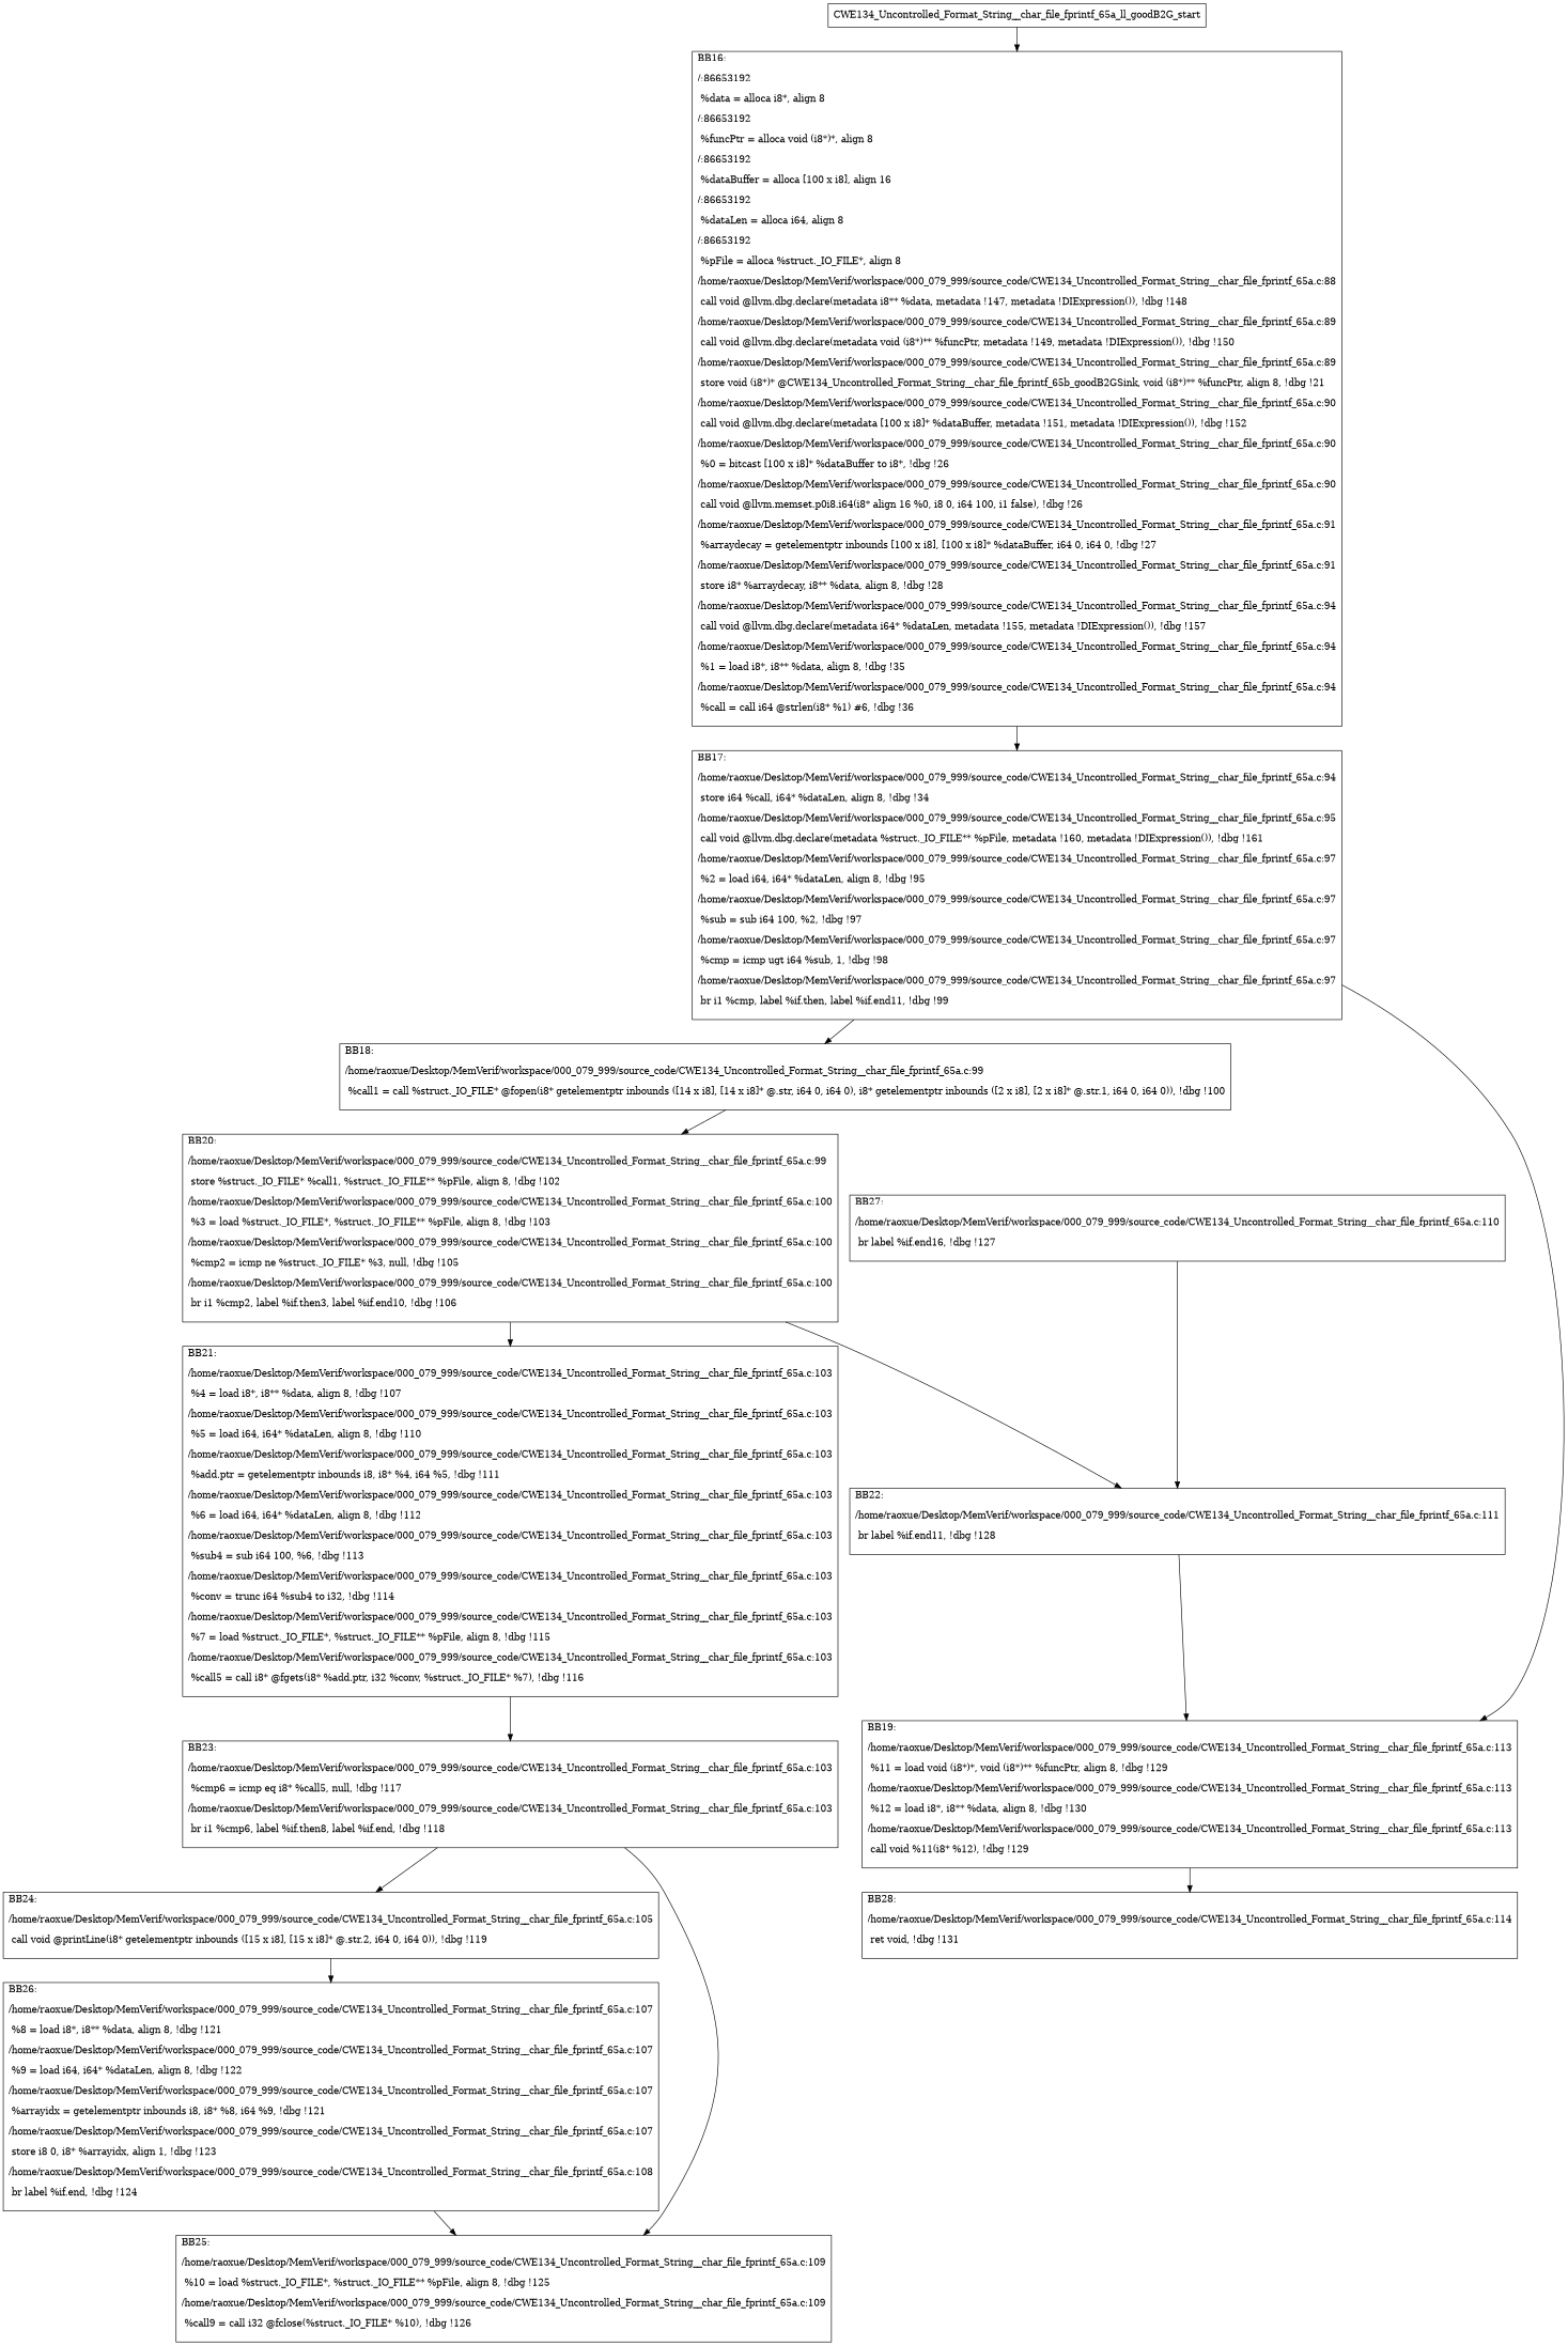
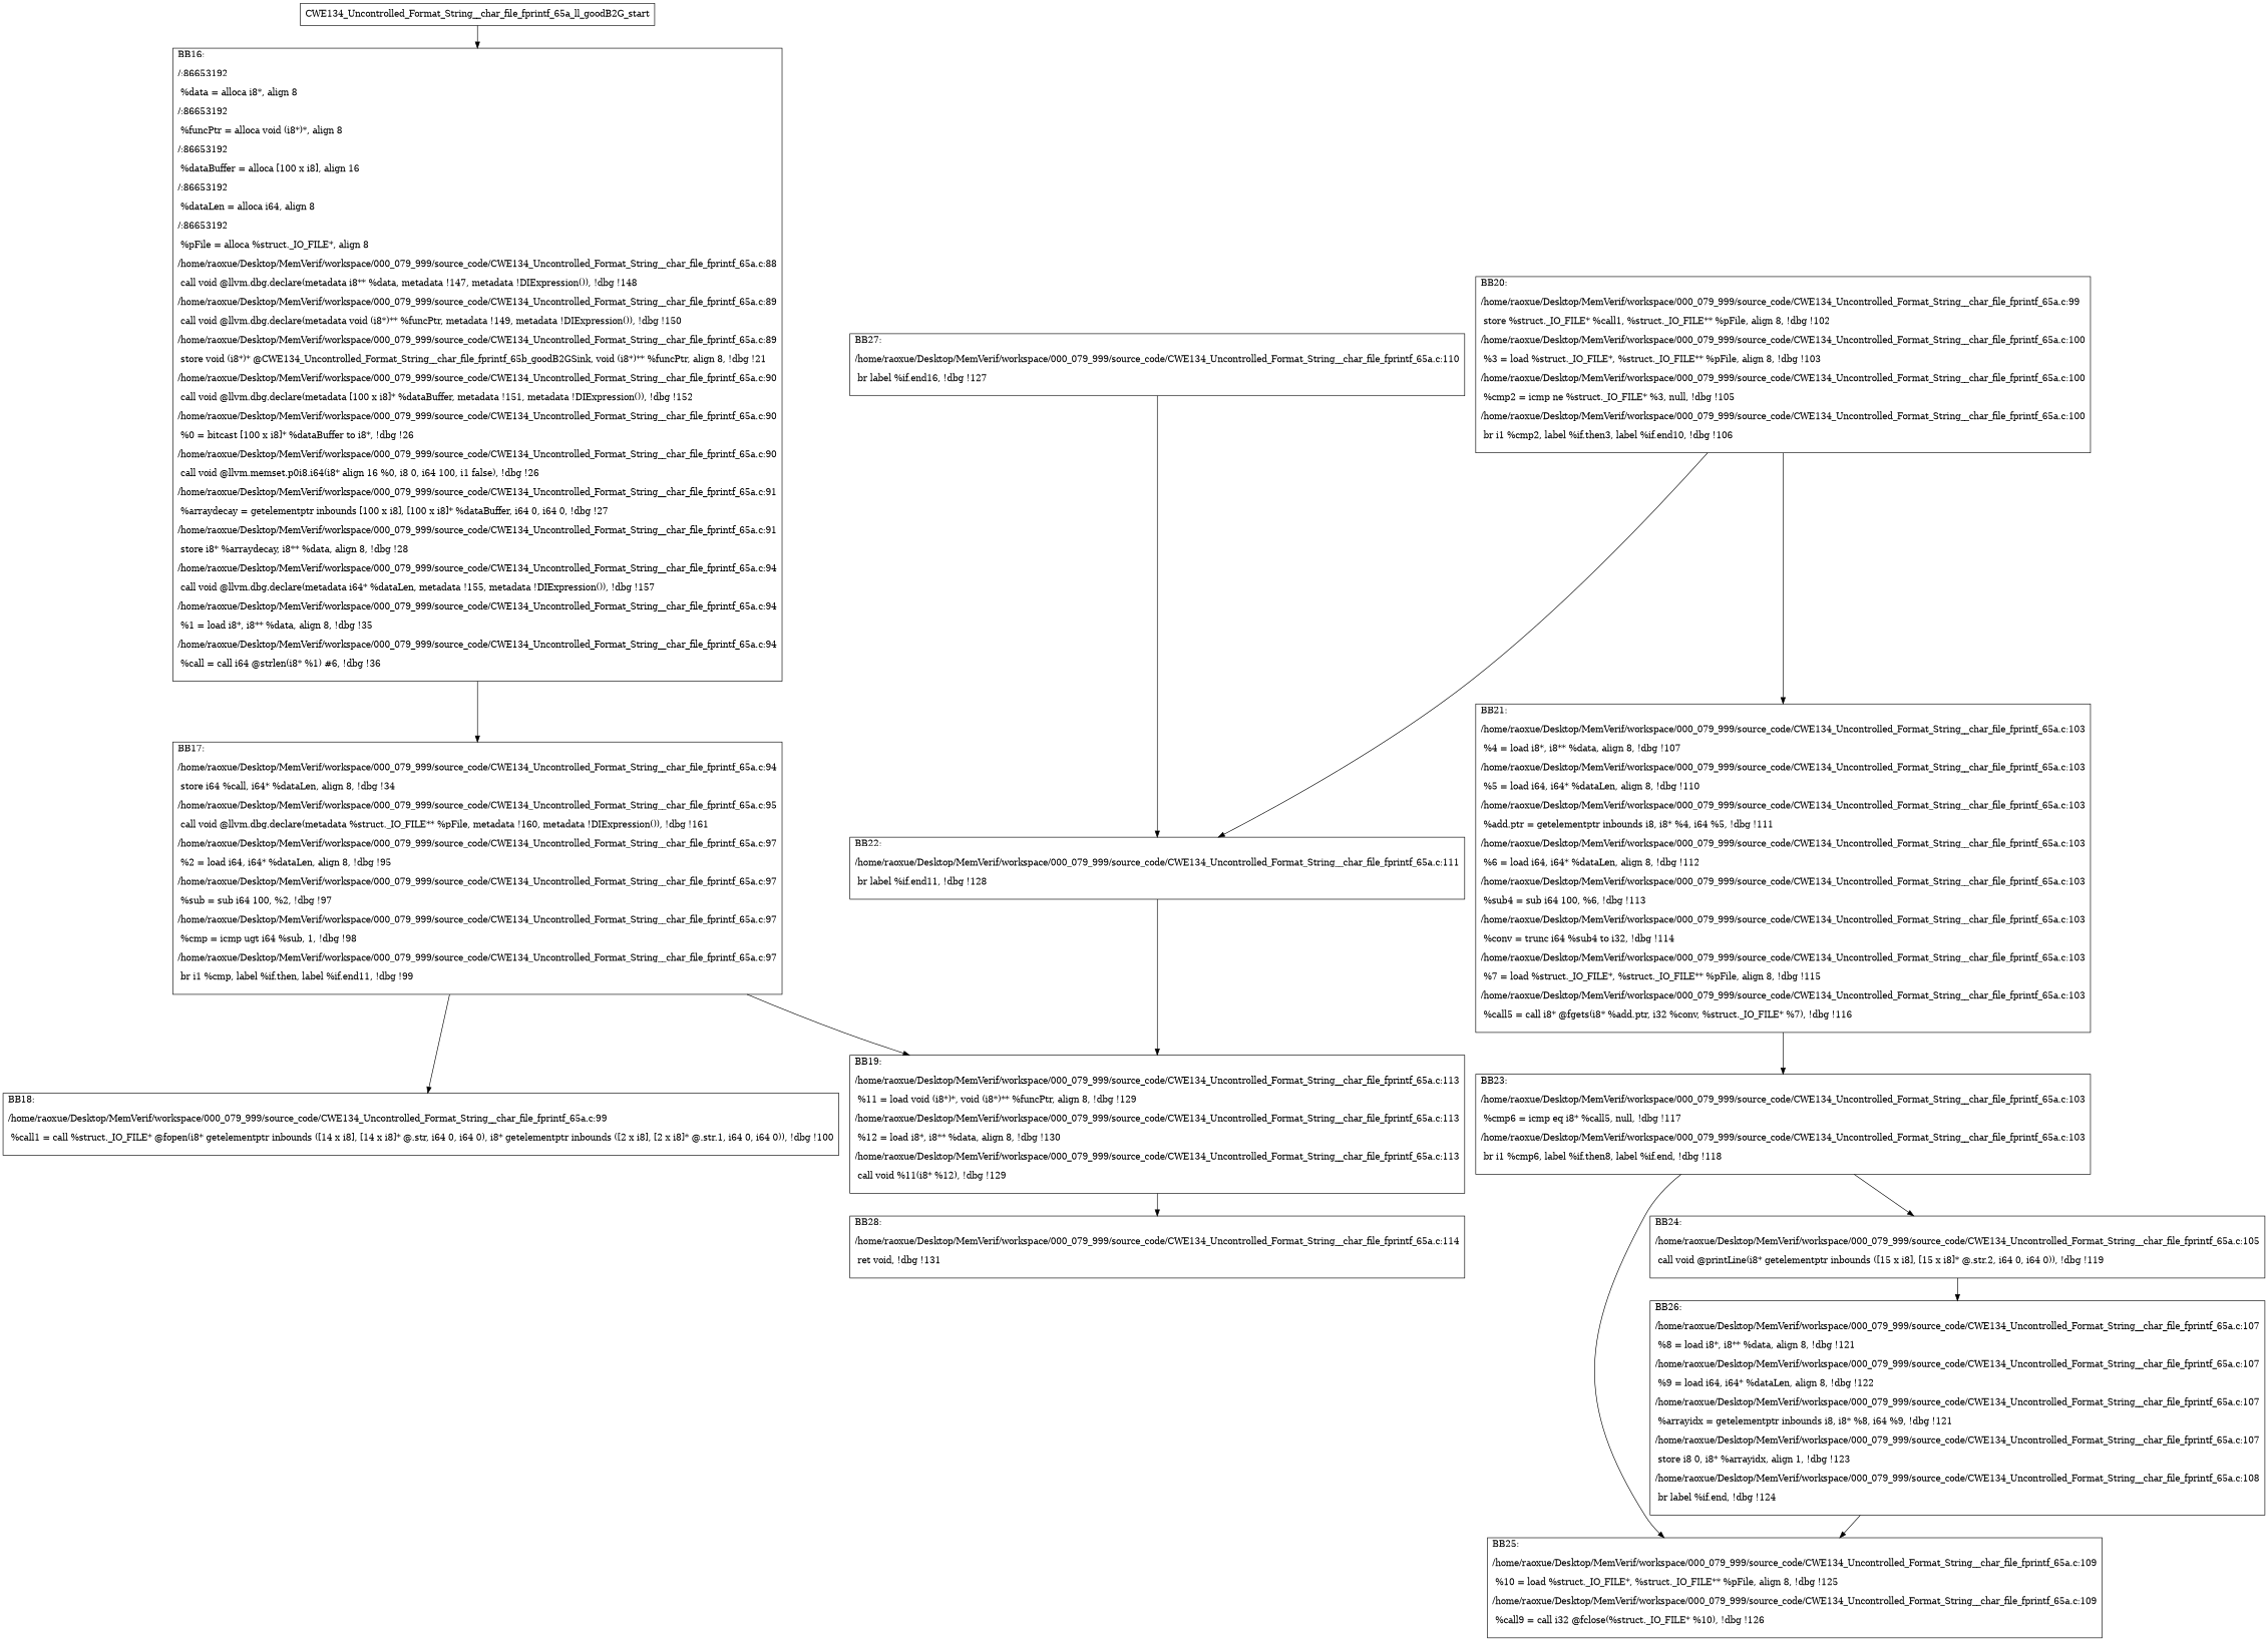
  digraph {
    node [shape=record]
    n1 [label="{CWE134_Uncontrolled_Format_String__char_file_fprintf_65a_ll_goodB2G_start}"]
    n2 [label="{BB16:\l\l/:86653192\l\n  %data = alloca i8*, align 8\l\n/:86653192\l\n  %funcPtr = alloca void (i8*)*, align 8\l\n/:86653192\l\n  %dataBuffer = alloca [100 x i8], align 16\l\n/:86653192\l\n  %dataLen = alloca i64, align 8\l\n/:86653192\l\n  %pFile = alloca %struct._IO_FILE*, align 8\l\n/home/raoxue/Desktop/MemVerif/workspace/000_079_999/source_code/CWE134_Uncontrolled_Format_String__char_file_fprintf_65a.c:88\l\n  call void @llvm.dbg.declare(metadata i8** %data, metadata !147, metadata !DIExpression()), !dbg !148\l\n/home/raoxue/Desktop/MemVerif/workspace/000_079_999/source_code/CWE134_Uncontrolled_Format_String__char_file_fprintf_65a.c:89\l\n  call void @llvm.dbg.declare(metadata void (i8*)** %funcPtr, metadata !149, metadata !DIExpression()), !dbg !150\l\n/home/raoxue/Desktop/MemVerif/workspace/000_079_999/source_code/CWE134_Uncontrolled_Format_String__char_file_fprintf_65a.c:89\l\n  store void (i8*)* @CWE134_Uncontrolled_Format_String__char_file_fprintf_65b_goodB2GSink, void (i8*)** %funcPtr, align 8, !dbg !21\l\n/home/raoxue/Desktop/MemVerif/workspace/000_079_999/source_code/CWE134_Uncontrolled_Format_String__char_file_fprintf_65a.c:90\l\n  call void @llvm.dbg.declare(metadata [100 x i8]* %dataBuffer, metadata !151, metadata !DIExpression()), !dbg !152\l\n/home/raoxue/Desktop/MemVerif/workspace/000_079_999/source_code/CWE134_Uncontrolled_Format_String__char_file_fprintf_65a.c:90\l\n  %0 = bitcast [100 x i8]* %dataBuffer to i8*, !dbg !26\l\n/home/raoxue/Desktop/MemVerif/workspace/000_079_999/source_code/CWE134_Uncontrolled_Format_String__char_file_fprintf_65a.c:90\l\n  call void @llvm.memset.p0i8.i64(i8* align 16 %0, i8 0, i64 100, i1 false), !dbg !26\l\n/home/raoxue/Desktop/MemVerif/workspace/000_079_999/source_code/CWE134_Uncontrolled_Format_String__char_file_fprintf_65a.c:91\l\n  %arraydecay = getelementptr inbounds [100 x i8], [100 x i8]* %dataBuffer, i64 0, i64 0, !dbg !27\l\n/home/raoxue/Desktop/MemVerif/workspace/000_079_999/source_code/CWE134_Uncontrolled_Format_String__char_file_fprintf_65a.c:91\l\n  store i8* %arraydecay, i8** %data, align 8, !dbg !28\l\n/home/raoxue/Desktop/MemVerif/workspace/000_079_999/source_code/CWE134_Uncontrolled_Format_String__char_file_fprintf_65a.c:94\l\n  call void @llvm.dbg.declare(metadata i64* %dataLen, metadata !155, metadata !DIExpression()), !dbg !157\l\n/home/raoxue/Desktop/MemVerif/workspace/000_079_999/source_code/CWE134_Uncontrolled_Format_String__char_file_fprintf_65a.c:94\l\n  %1 = load i8*, i8** %data, align 8, !dbg !35\l\n/home/raoxue/Desktop/MemVerif/workspace/000_079_999/source_code/CWE134_Uncontrolled_Format_String__char_file_fprintf_65a.c:94\l\n  %call = call i64 @strlen(i8* %1) #6, !dbg !36\l\n}"]
    n3 [label="{BB17:\l\l/home/raoxue/Desktop/MemVerif/workspace/000_079_999/source_code/CWE134_Uncontrolled_Format_String__char_file_fprintf_65a.c:94\l\n  store i64 %call, i64* %dataLen, align 8, !dbg !34\l\n/home/raoxue/Desktop/MemVerif/workspace/000_079_999/source_code/CWE134_Uncontrolled_Format_String__char_file_fprintf_65a.c:95\l\n  call void @llvm.dbg.declare(metadata %struct._IO_FILE** %pFile, metadata !160, metadata !DIExpression()), !dbg !161\l\n/home/raoxue/Desktop/MemVerif/workspace/000_079_999/source_code/CWE134_Uncontrolled_Format_String__char_file_fprintf_65a.c:97\l\n  %2 = load i64, i64* %dataLen, align 8, !dbg !95\l\n/home/raoxue/Desktop/MemVerif/workspace/000_079_999/source_code/CWE134_Uncontrolled_Format_String__char_file_fprintf_65a.c:97\l\n  %sub = sub i64 100, %2, !dbg !97\l\n/home/raoxue/Desktop/MemVerif/workspace/000_079_999/source_code/CWE134_Uncontrolled_Format_String__char_file_fprintf_65a.c:97\l\n  %cmp = icmp ugt i64 %sub, 1, !dbg !98\l\n/home/raoxue/Desktop/MemVerif/workspace/000_079_999/source_code/CWE134_Uncontrolled_Format_String__char_file_fprintf_65a.c:97\l\n  br i1 %cmp, label %if.then, label %if.end11, !dbg !99\l\n}"]
    n4 [label="{BB18:\l\l/home/raoxue/Desktop/MemVerif/workspace/000_079_999/source_code/CWE134_Uncontrolled_Format_String__char_file_fprintf_65a.c:99\l\n  %call1 = call %struct._IO_FILE* @fopen(i8* getelementptr inbounds ([14 x i8], [14 x i8]* @.str, i64 0, i64 0), i8* getelementptr inbounds ([2 x i8], [2 x i8]* @.str.1, i64 0, i64 0)), !dbg !100\l\n}"]
    n5 [label="{BB19:\l\l/home/raoxue/Desktop/MemVerif/workspace/000_079_999/source_code/CWE134_Uncontrolled_Format_String__char_file_fprintf_65a.c:113\l\n  %11 = load void (i8*)*, void (i8*)** %funcPtr, align 8, !dbg !129\l\n/home/raoxue/Desktop/MemVerif/workspace/000_079_999/source_code/CWE134_Uncontrolled_Format_String__char_file_fprintf_65a.c:113\l\n  %12 = load i8*, i8** %data, align 8, !dbg !130\l\n/home/raoxue/Desktop/MemVerif/workspace/000_079_999/source_code/CWE134_Uncontrolled_Format_String__char_file_fprintf_65a.c:113\l\n  call void %11(i8* %12), !dbg !129\l\n}"]
    n6 [label="{BB20:\l\l/home/raoxue/Desktop/MemVerif/workspace/000_079_999/source_code/CWE134_Uncontrolled_Format_String__char_file_fprintf_65a.c:99\l\n  store %struct._IO_FILE* %call1, %struct._IO_FILE** %pFile, align 8, !dbg !102\l\n/home/raoxue/Desktop/MemVerif/workspace/000_079_999/source_code/CWE134_Uncontrolled_Format_String__char_file_fprintf_65a.c:100\l\n  %3 = load %struct._IO_FILE*, %struct._IO_FILE** %pFile, align 8, !dbg !103\l\n/home/raoxue/Desktop/MemVerif/workspace/000_079_999/source_code/CWE134_Uncontrolled_Format_String__char_file_fprintf_65a.c:100\l\n  %cmp2 = icmp ne %struct._IO_FILE* %3, null, !dbg !105\l\n/home/raoxue/Desktop/MemVerif/workspace/000_079_999/source_code/CWE134_Uncontrolled_Format_String__char_file_fprintf_65a.c:100\l\n  br i1 %cmp2, label %if.then3, label %if.end10, !dbg !106\l\n}"]
    n7 [label="{BB28:\l\l/home/raoxue/Desktop/MemVerif/workspace/000_079_999/source_code/CWE134_Uncontrolled_Format_String__char_file_fprintf_65a.c:114\l\n  ret void, !dbg !131\l\n}"]
    n8 [label="{BB21:\l\l/home/raoxue/Desktop/MemVerif/workspace/000_079_999/source_code/CWE134_Uncontrolled_Format_String__char_file_fprintf_65a.c:103\l\n  %4 = load i8*, i8** %data, align 8, !dbg !107\l\n/home/raoxue/Desktop/MemVerif/workspace/000_079_999/source_code/CWE134_Uncontrolled_Format_String__char_file_fprintf_65a.c:103\l\n  %5 = load i64, i64* %dataLen, align 8, !dbg !110\l\n/home/raoxue/Desktop/MemVerif/workspace/000_079_999/source_code/CWE134_Uncontrolled_Format_String__char_file_fprintf_65a.c:103\l\n  %add.ptr = getelementptr inbounds i8, i8* %4, i64 %5, !dbg !111\l\n/home/raoxue/Desktop/MemVerif/workspace/000_079_999/source_code/CWE134_Uncontrolled_Format_String__char_file_fprintf_65a.c:103\l\n  %6 = load i64, i64* %dataLen, align 8, !dbg !112\l\n/home/raoxue/Desktop/MemVerif/workspace/000_079_999/source_code/CWE134_Uncontrolled_Format_String__char_file_fprintf_65a.c:103\l\n  %sub4 = sub i64 100, %6, !dbg !113\l\n/home/raoxue/Desktop/MemVerif/workspace/000_079_999/source_code/CWE134_Uncontrolled_Format_String__char_file_fprintf_65a.c:103\l\n  %conv = trunc i64 %sub4 to i32, !dbg !114\l\n/home/raoxue/Desktop/MemVerif/workspace/000_079_999/source_code/CWE134_Uncontrolled_Format_String__char_file_fprintf_65a.c:103\l\n  %7 = load %struct._IO_FILE*, %struct._IO_FILE** %pFile, align 8, !dbg !115\l\n/home/raoxue/Desktop/MemVerif/workspace/000_079_999/source_code/CWE134_Uncontrolled_Format_String__char_file_fprintf_65a.c:103\l\n  %call5 = call i8* @fgets(i8* %add.ptr, i32 %conv, %struct._IO_FILE* %7), !dbg !116\l\n}"]
    n9 [label="{BB22:\l\l/home/raoxue/Desktop/MemVerif/workspace/000_079_999/source_code/CWE134_Uncontrolled_Format_String__char_file_fprintf_65a.c:111\l\n  br label %if.end11, !dbg !128\l\n}"]
    n10 [label="{BB23:\l\l/home/raoxue/Desktop/MemVerif/workspace/000_079_999/source_code/CWE134_Uncontrolled_Format_String__char_file_fprintf_65a.c:103\l\n  %cmp6 = icmp eq i8* %call5, null, !dbg !117\l\n/home/raoxue/Desktop/MemVerif/workspace/000_079_999/source_code/CWE134_Uncontrolled_Format_String__char_file_fprintf_65a.c:103\l\n  br i1 %cmp6, label %if.then8, label %if.end, !dbg !118\l\n}"]
    n11 [label="{BB24:\l\l/home/raoxue/Desktop/MemVerif/workspace/000_079_999/source_code/CWE134_Uncontrolled_Format_String__char_file_fprintf_65a.c:105\l\n  call void @printLine(i8* getelementptr inbounds ([15 x i8], [15 x i8]* @.str.2, i64 0, i64 0)), !dbg !119\l\n}"]
    n12 [label="{BB25:\l\l/home/raoxue/Desktop/MemVerif/workspace/000_079_999/source_code/CWE134_Uncontrolled_Format_String__char_file_fprintf_65a.c:109\l\n  %10 = load %struct._IO_FILE*, %struct._IO_FILE** %pFile, align 8, !dbg !125\l\n/home/raoxue/Desktop/MemVerif/workspace/000_079_999/source_code/CWE134_Uncontrolled_Format_String__char_file_fprintf_65a.c:109\l\n  %call9 = call i32 @fclose(%struct._IO_FILE* %10), !dbg !126\l\n}"]
    n13 [label="{BB26:\l\l/home/raoxue/Desktop/MemVerif/workspace/000_079_999/source_code/CWE134_Uncontrolled_Format_String__char_file_fprintf_65a.c:107\l\n  %8 = load i8*, i8** %data, align 8, !dbg !121\l\n/home/raoxue/Desktop/MemVerif/workspace/000_079_999/source_code/CWE134_Uncontrolled_Format_String__char_file_fprintf_65a.c:107\l\n  %9 = load i64, i64* %dataLen, align 8, !dbg !122\l\n/home/raoxue/Desktop/MemVerif/workspace/000_079_999/source_code/CWE134_Uncontrolled_Format_String__char_file_fprintf_65a.c:107\l\n  %arrayidx = getelementptr inbounds i8, i8* %8, i64 %9, !dbg !121\l\n/home/raoxue/Desktop/MemVerif/workspace/000_079_999/source_code/CWE134_Uncontrolled_Format_String__char_file_fprintf_65a.c:107\l\n  store i8 0, i8* %arrayidx, align 1, !dbg !123\l\n/home/raoxue/Desktop/MemVerif/workspace/000_079_999/source_code/CWE134_Uncontrolled_Format_String__char_file_fprintf_65a.c:108\l\n  br label %if.end, !dbg !124\l\n}"]
    n14 [label="{BB27:\l\l/home/raoxue/Desktop/MemVerif/workspace/000_079_999/source_code/CWE134_Uncontrolled_Format_String__char_file_fprintf_65a.c:110\l\n  br label %if.end16, !dbg !127\l\n}"]
    n1 -> n2
    n2 -> n3
    n3 -> n4
    n3 -> n5
-   n4 -> n6
    n5 -> n7
    n6 -> n8
    n6 -> n9
    n8 -> n10
    n9 -> n5
    n10 -> n11
    n10 -> n12
    n11 -> n13
    n13 -> n12
    n14 -> n9
  }
